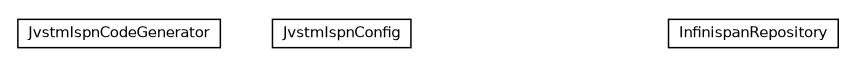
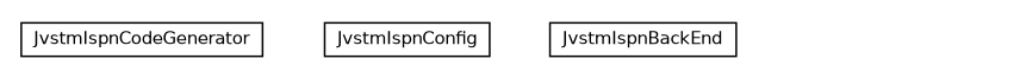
  digraph {
    nodesep=0.25
    ranksep=0.5
    node [fontcolor=black fontname=Helvetica fontsize=10.0 shape=plaintext]
    n1 [label=<<table title="pt.ist.fenixframework.backend.jvstm.infinispan.JvstmIspnCodeGenerator" border="0" cellborder="1" cellspacing="0" cellpadding="2" port="p" href="./JvstmIspnCodeGenerator.html"> 		<tr><td><table border="0" cellspacing="0" cellpadding="1"> <tr><td align="center" balign="center"> JvstmIspnCodeGenerator </td></tr> 		</table></td></tr> 		</table>>]
    n2 [label=<<table title="pt.ist.fenixframework.backend.jvstm.infinispan.JvstmIspnConfig" border="0" cellborder="1" cellspacing="0" cellpadding="2" port="p" href="./JvstmIspnConfig.html"> 		<tr><td><table border="0" cellspacing="0" cellpadding="1"> <tr><td align="center" balign="center"> JvstmIspnConfig </td></tr> 		</table></td></tr> 		</table>>]
-   n4 [label=<<table title="pt.ist.fenixframework.backend.jvstm.infinispan.InfinispanRepository" border="0" cellborder="1" cellspacing="0" cellpadding="2" port="p" href="./InfinispanRepository.html"> 		<tr><td><table border="0" cellspacing="0" cellpadding="1"> <tr><td align="center" balign="center"> InfinispanRepository </td></tr> 		</table></td></tr> 		</table>>]
+   n3 [label=<<table title="pt.ist.fenixframework.backend.jvstm.infinispan.JvstmIspnBackEnd" border="0" cellborder="1" cellspacing="0" cellpadding="2" port="p" href="./JvstmIspnBackEnd.html"> 		<tr><td><table border="0" cellspacing="0" cellpadding="1"> <tr><td align="center" balign="center"> JvstmIspnBackEnd </td></tr> 		</table></td></tr> 		</table>>]
  }
